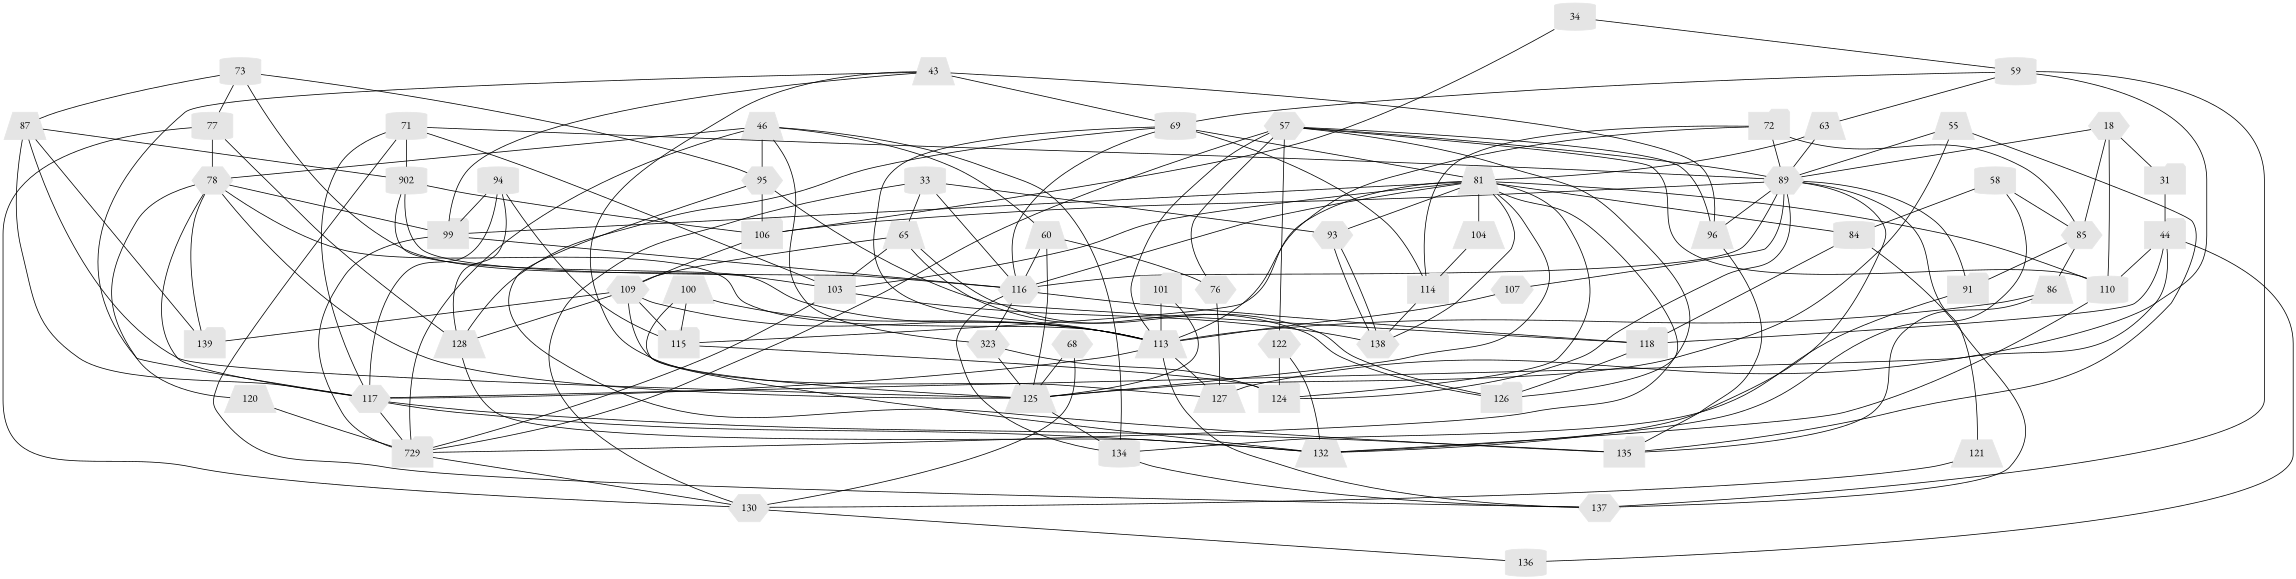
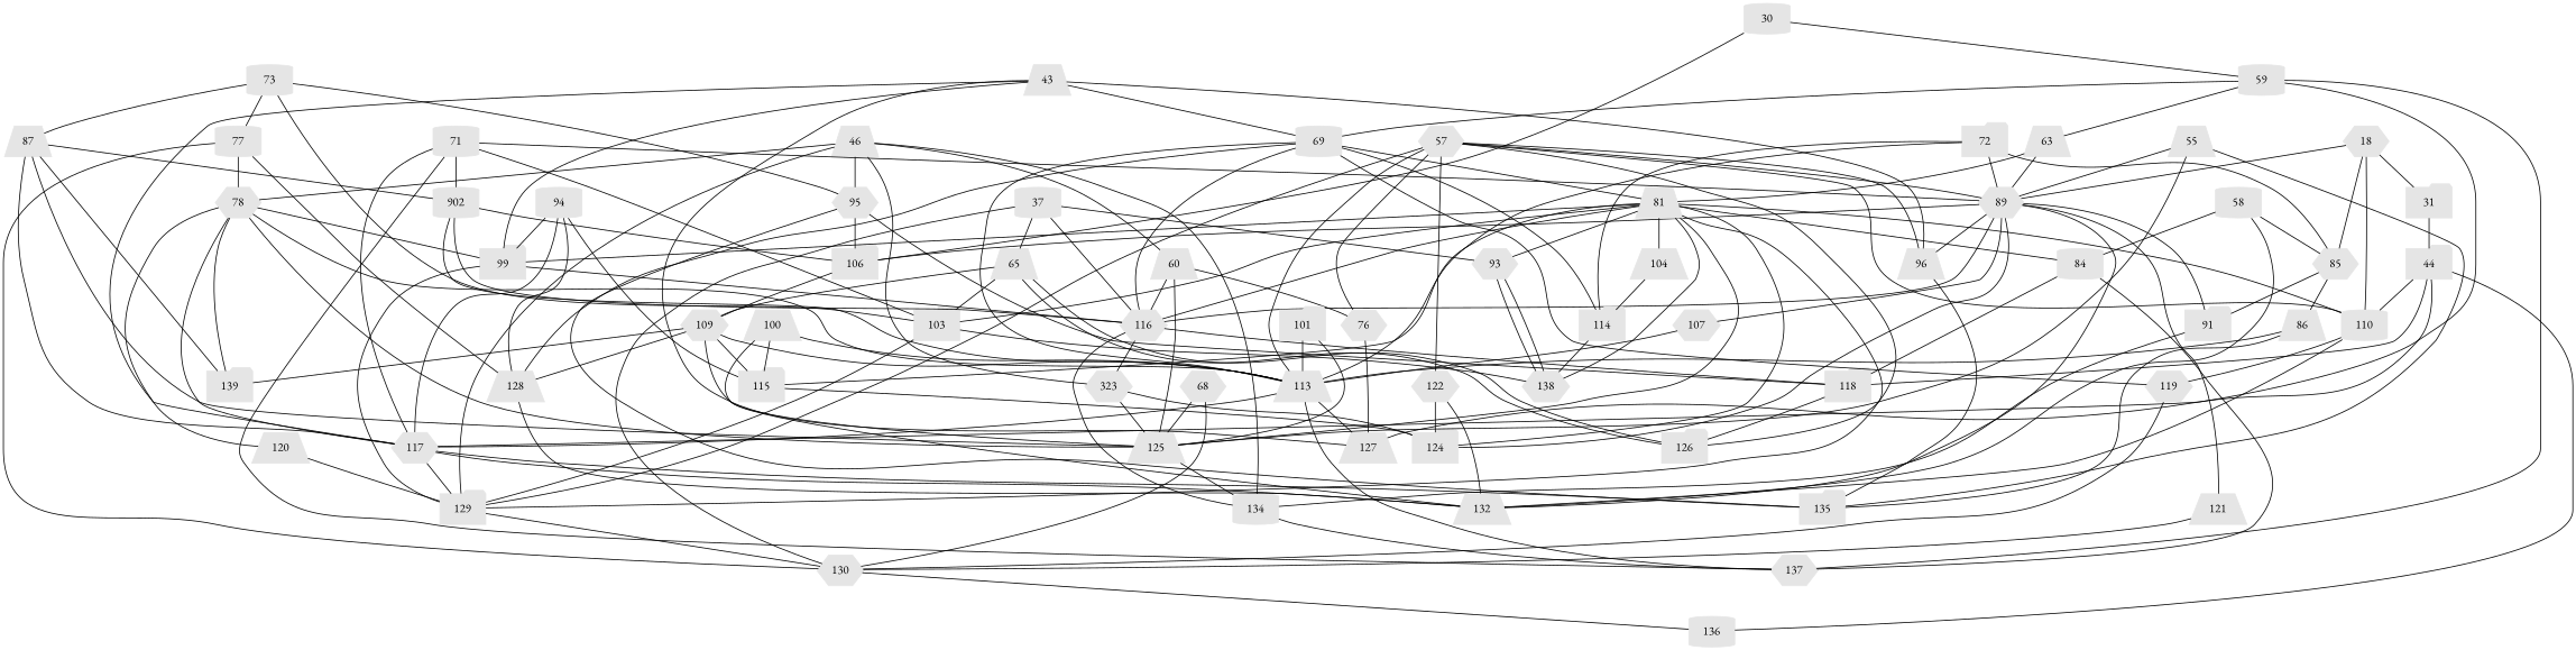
  graph {
    fontname="EB Garamond"
    node [color=gray90 fontname="EB Garamond" shape=hexagon style=filled]
    edge [fontname="EB Garamond"]
    31 [shape=folder]
    18
    85
    89 [super="+74"]
    110 [shape=cylinder super="+90"]
    44 [shape=folder super="+25+36"]
    86 [shape=trapezium]
    91 [shape=folder super="+26"]
    106 [shape=folder super="+35"]
    116 [super="+12+88"]
    96 [shape=trapezium super="+64"]
    132 [shape=trapezium super="+66+13+70"]
    124 [shape=folder]
    107
    121 [shape=trapezium]
+   119
    127 [shape=trapezium]
    118 [shape=folder super="+53"]
    136 [shape=cylinder]
-   34 [shape=cylinder]
+   34 [shape=cylinder label=30]
    59 [shape=cylinder]
    69 [shape=cylinder super="+61"]
    117 [super="+23+83"]
    63 [shape=trapezium]
    137 [super="+133"]
    109 [super="+97"]
-   37 [shape=cylinder super="+19" label=33]
+   37 [shape=cylinder super="+19"]
    65 [shape=trapezium]
    93
    130 [super="+111"]
    126 [shape=folder]
    103 [shape=folder super="+56"]
    138
    n34 [label=323]
    134 [shape=cylinder super="+46"]
    n36 [label=46 shape=trapezium super="+5"]
    60 [shape=trapezium]
    78 [super="+20"]
    95 [super="+9"]
-   129 [shape=folder super="+38+92" label=729]
+   129 [shape=folder super="+38+92"]
    125 [shape=trapezium super="+32+108"]
    76
    99 [shape=folder super="+51+24"]
    113 [shape=trapezium super="+82"]
    120 [shape=trapezium]
    139 [shape=folder super="+16"]
    135 [shape=folder super="+75"]
    81 [shape=trapezium super="+11+33+49"]
    114 [shape=folder super="+105"]
    128 [shape=trapezium super="+47"]
    43 [shape=trapezium]
    55 [shape=trapezium]
    57 [super="+54"]
    122
    84 [shape=cylinder super="+79"]
    58 [shape=cylinder]
    104 [shape=trapezium]
    115 [shape=folder super="+6+112"]
    68
    71 [shape=cylinder super="+62"]
    n61 [label=902 shape=cylinder super="+2+45"]
    72 [shape=folder]
    73 [shape=cylinder]
    77 [shape=cylinder]
    87 [shape=trapezium]
    94 [shape=cylinder]
    100 [shape=trapezium]
    101 [shape=folder]
    31 -- 44
    18 -- 31
    18 -- 85
    18 -- 89
    18 -- 110
    85 -- 86
    85 -- 91
    89 -- 91
    89 -- 106
    89 -- 116 [weight=2]
    89 -- 96
    89 -- 132
    89 -- 124
    89 -- 107
    89 -- 121
    110 -- 132
+   110 -- 119
    44 -- 110 [weight=2]
    44 -- 127 [weight=2]
    44 -- 118
    44 -- 136
    86 -- 113
    86 -- 135
    91 -- 134
    106 -- 109 [weight=2]
    116 -- 118
    116 -- n34
    116 -- 134
    96 -- 135
    107 -- 113
    121 -- 130
+   119 -- 130
    118 -- 126
    34 -- 106
    34 -- 59
    59 -- 69
    59 -- 117
    59 -- 63
    59 -- 137 [weight=2]
    69 -- 116
+   69 -- 119
    69 -- 113
    69 -- 81
    69 -- 114 [weight=2]
    69 -- 128
    117 -- 132
    117 -- 129 [weight=2]
    117 -- 135
    63 -- 89 [weight=2]
    63 -- 81
    109 -- 125
    109 -- 113
    109 -- 139
    109 -- 128
    109 -- 115
    37 -- 116
    37 -- 65
    37 -- 93 [weight=2]
    37 -- 130 [weight=2]
    65 -- 109
    65 -- 126
    65 -- 126
    65 -- 103
    93 -- 138
    93 -- 138
    130 -- 136
    103 -- 138
    103 -- 129 [weight=3]
    n34 -- 124
    n34 -- 125
    134 -- 137
    n36 -- n34
    n36 -- 134
    n36 -- 60
    n36 -- 78
    n36 -- 95
    n36 -- 129 [weight=2]
    60 -- 116
    60 -- 125 [weight=3]
    60 -- 76
    78 -- 117
    78 -- 125
    78 -- 99 [weight=2]
    78 -- 113
    78 -- 120
    78 -- 139
    95 -- 106
    95 -- 118
    95 -- 135 [weight=2]
    129 -- 130
    125 -- 134
    76 -- 127
    99 -- 116 [weight=4]
    99 -- 129 [weight=3]
    113 -- 127
    113 -- 117 [weight=2]
    113 -- 137
    120 -- 129
    81 -- 110
    81 -- 116
    81 -- 124
    81 -- 93
    81 -- 103
    81 -- 138
    81 -- 129
    81 -- 125
    81 -- 99
    81 -- 84
    81 -- 104
    81 -- 115 [weight=2]
    114 -- 138
    128 -- 132
    43 -- 96 [weight=2]
    43 -- 127
    43 -- 69
    43 -- 117
    43 -- 99
    55 -- 89
    55 -- 125
    55 -- 135
    57 -- 89
    57 -- 110 [weight=2]
    57 -- 96
    57 -- 126
    57 -- 129
    57 -- 76
    57 -- 113
    57 -- 122
    122 -- 132
    122 -- 124
    84 -- 118
    84 -- 137
    58 -- 85
    58 -- 132
    58 -- 84
    104 -- 114
    115 -- 124
    68 -- 130
    68 -- 125
    71 -- 89
    71 -- 117
    71 -- 137
    71 -- 103
    71 -- n61
    n61 -- 106
    n61 -- 116 [weight=2]
    n61 -- 113
    72 -- 85
    72 -- 89 [weight=2]
    72 -- 113
    72 -- 114
    73 -- 103
    73 -- 95
    73 -- 77
    73 -- 87
    77 -- 130 [weight=2]
    77 -- 78
    77 -- 128
    87 -- 117
    87 -- 125
    87 -- 139
    87 -- n61
    94 -- 117
    94 -- 99
    94 -- 128
    94 -- 115
    100 -- 132
    100 -- 113
    100 -- 115
    101 -- 125
    101 -- 113
  }
